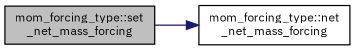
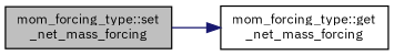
  digraph {
    rankdir=LR
    fontname="IBM Plex Sans"
    node [color=black fontname="IBM Plex Sans" fontsize=10 shape=record style=filled]
    n1 [fillcolor=grey75 fontcolor=black height=0.2 label="mom_forcing_type::set\l_net_mass_forcing" width=0.4]
-   n2 [fillcolor=white height=0.2 label="mom_forcing_type::net\l_net_mass_forcing" width=0.4]
+   n2 [fillcolor=white height=0.2 label="mom_forcing_type::get\l_net_mass_forcing" width=0.4]
    n1 -> n2 [color=midnightblue fontname="IBM Plex Sans" fontsize=10 labelfontname=Helvetica labelfontsize=10 style=solid]
  }
